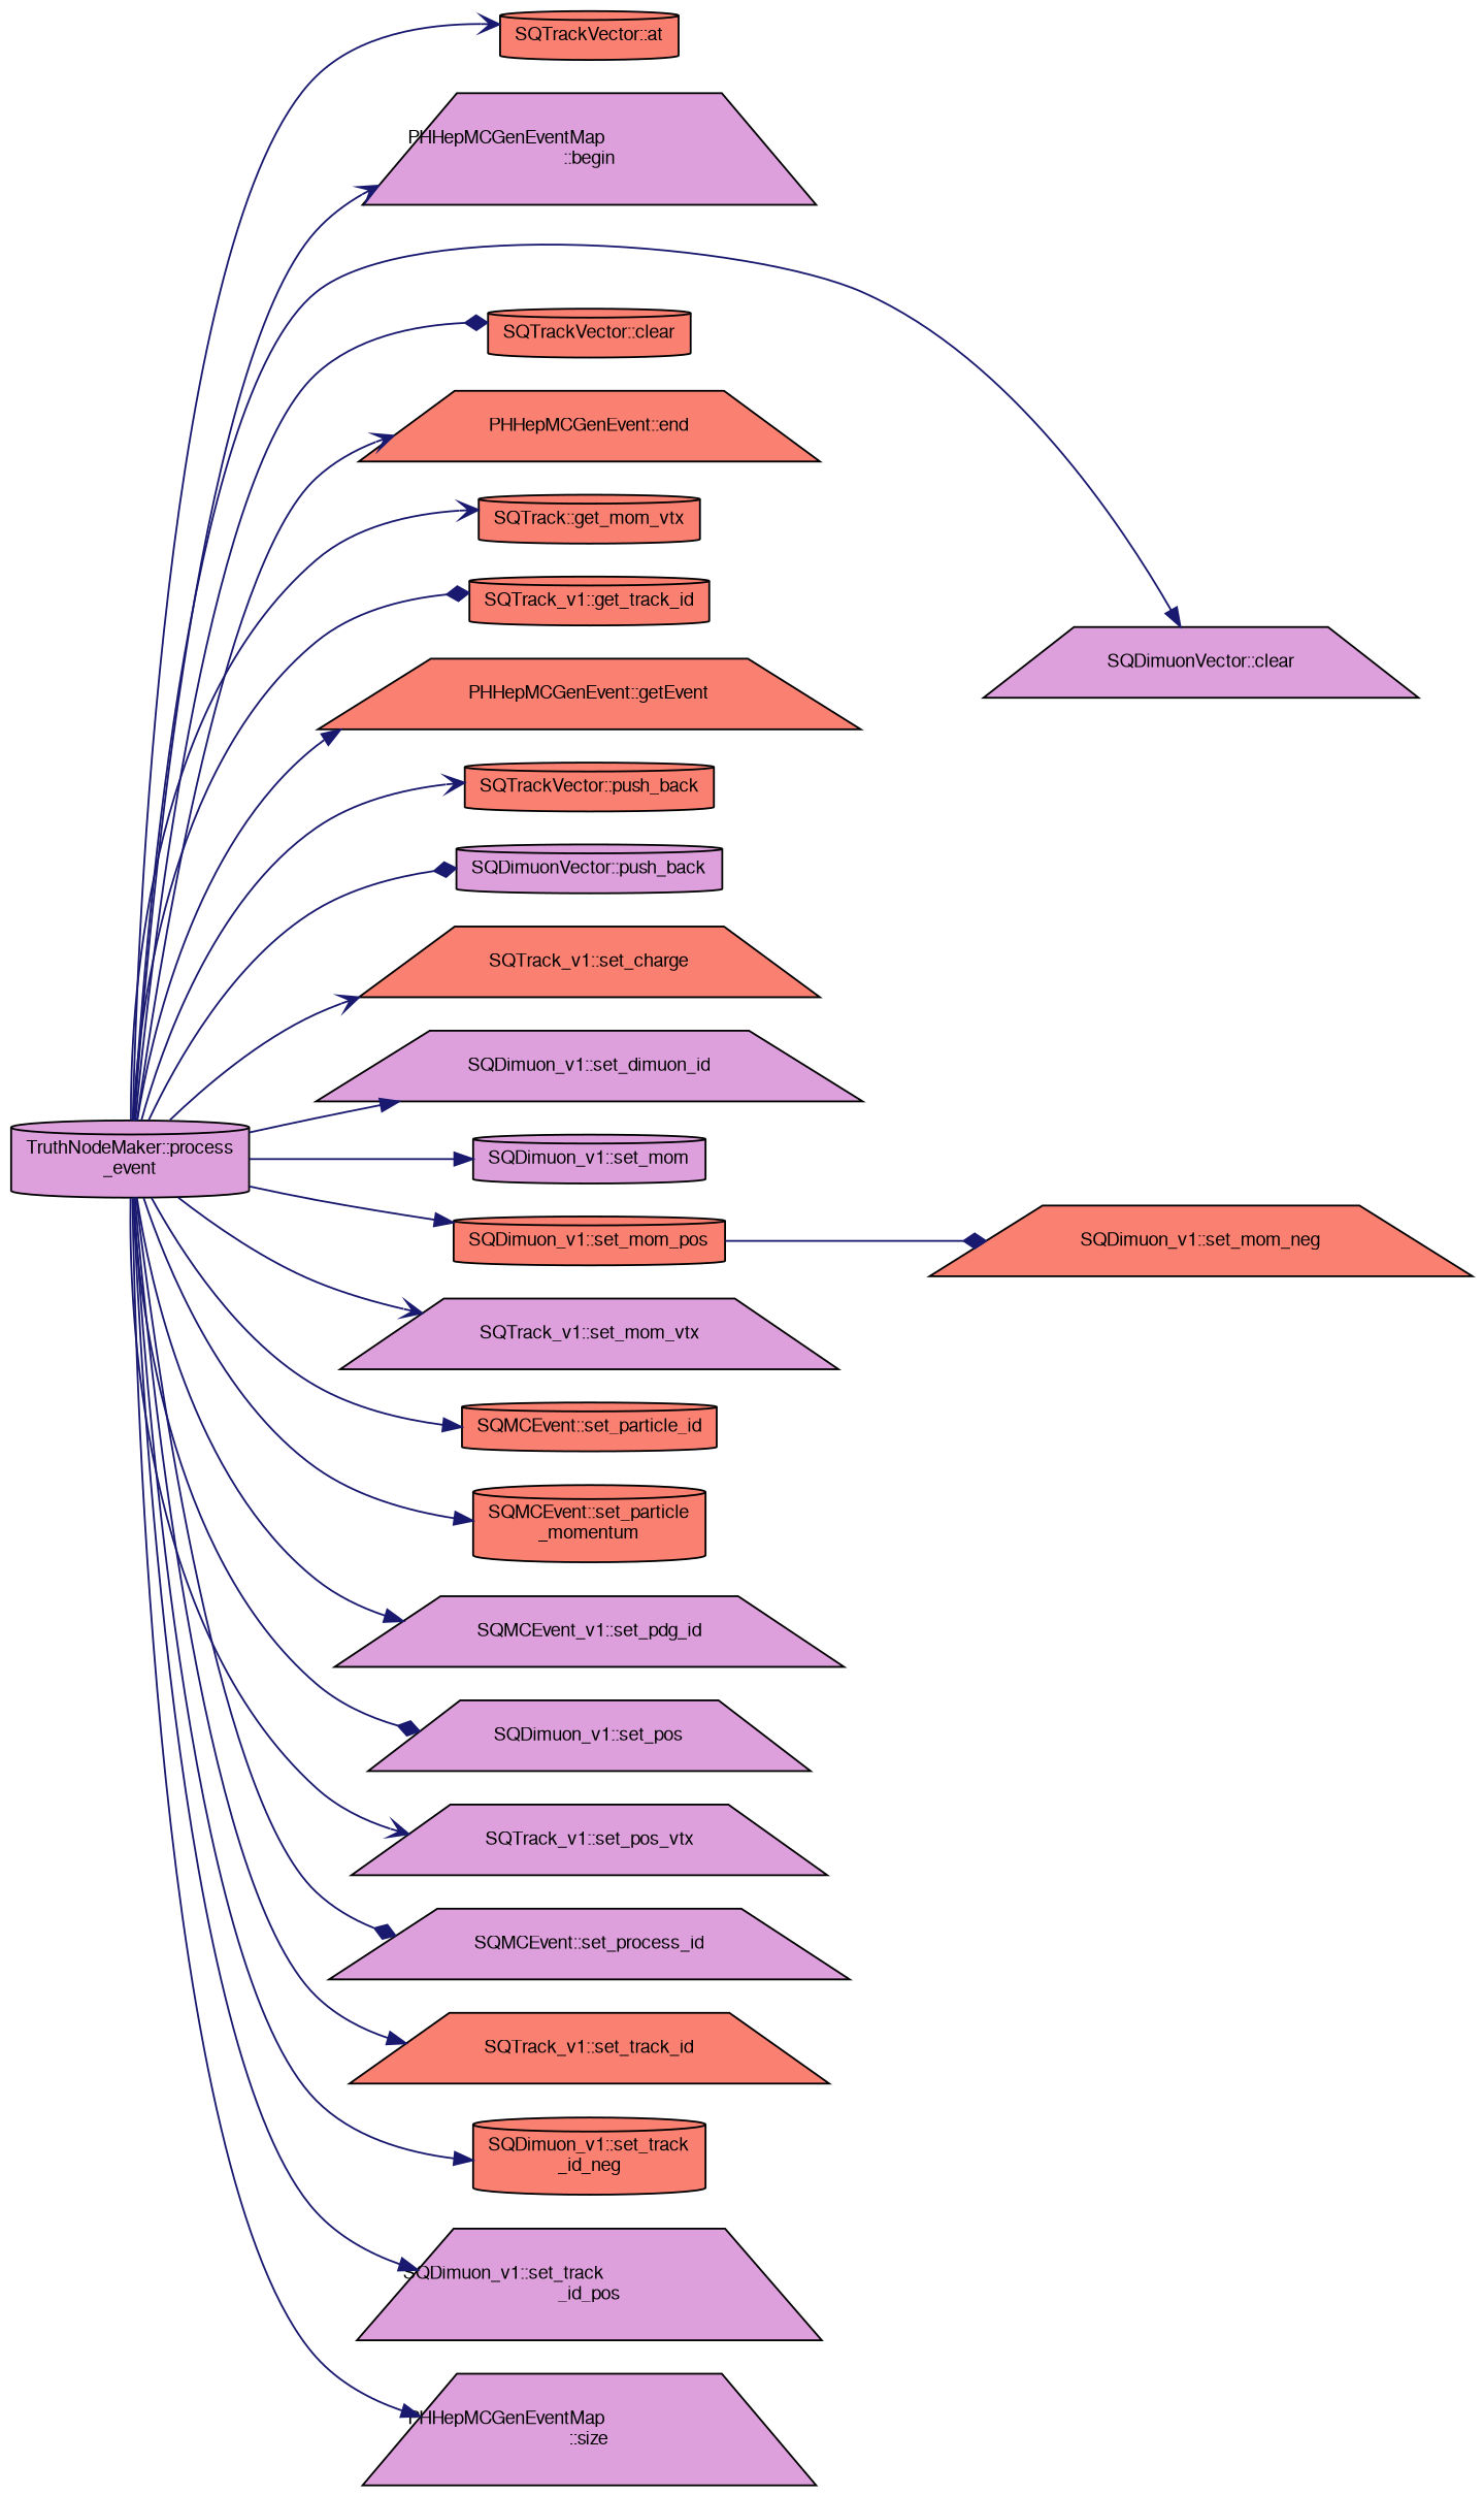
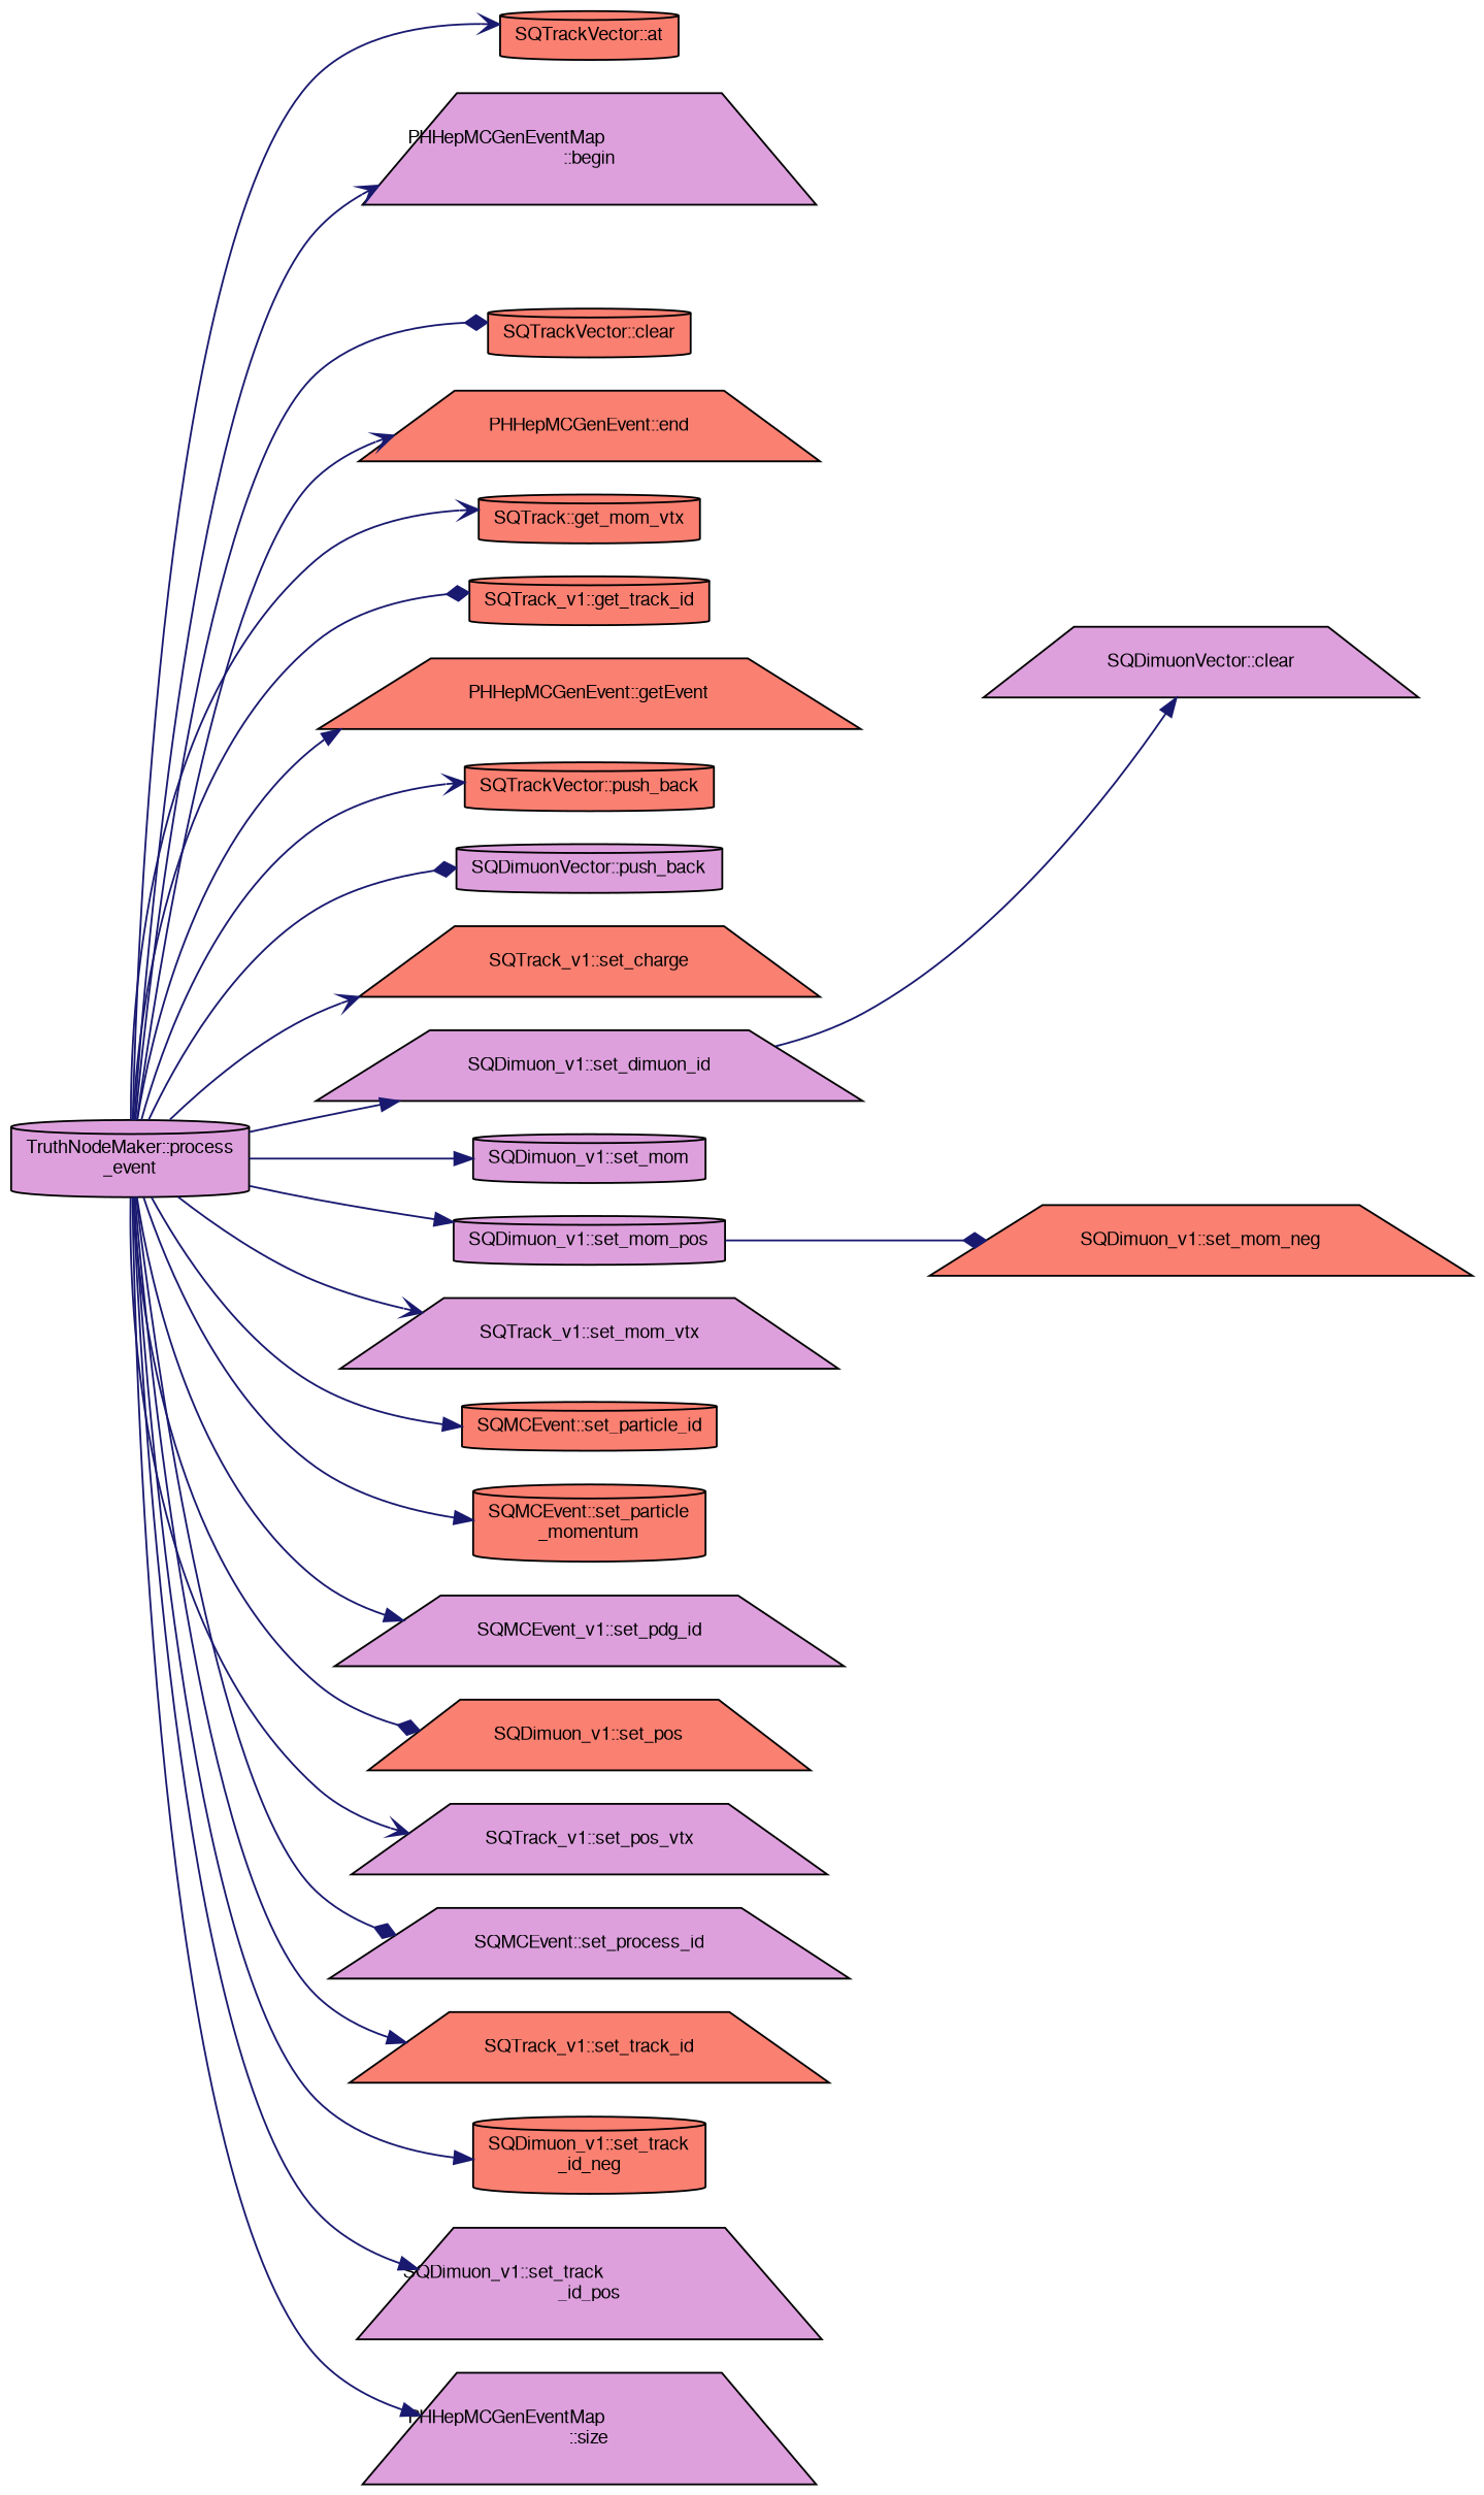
  digraph {
    rankdir=LR
    node [color=black fillcolor=salmon fontname=FreeSans fontsize=10 shape=trapezium style=filled]
    edge [arrowhead=normal color=midnightblue fontname=FreeSans fontsize=10 labelfontname=FreeSans labelfontsize=10 style=solid]
    n1 [fillcolor=plum fontcolor=black height=0.2 label="TruthNodeMaker::process\l_event" shape=cylinder width=0.4]
    n2 [height=0.2 label="SQTrackVector::at" shape=cylinder width=0.4]
    n3 [fillcolor=plum height=0.2 label="PHHepMCGenEventMap\l::begin" width=0.4]
    n4 [fillcolor=plum height=0.2 label="SQDimuonVector::clear" width=0.4]
    n5 [height=0.2 label="SQTrackVector::clear" shape=cylinder width=0.4]
    n6 [height=0.2 label="PHHepMCGenEvent::end" width=0.4]
    n7 [height=0.2 label="SQTrack::get_mom_vtx" shape=cylinder width=0.4]
    n8 [height=0.2 label="SQTrack_v1::get_track_id" shape=cylinder width=0.4]
    n9 [height=0.2 label="PHHepMCGenEvent::getEvent" width=0.4]
    n10 [height=0.2 label="SQTrackVector::push_back" shape=cylinder width=0.4]
    n11 [fillcolor=plum height=0.2 label="SQDimuonVector::push_back" shape=cylinder width=0.4]
    n12 [height=0.2 label="SQTrack_v1::set_charge" width=0.4]
    n13 [fillcolor=plum height=0.2 label="SQDimuon_v1::set_dimuon_id" width=0.4]
    n14 [fillcolor=plum height=0.2 label="SQDimuon_v1::set_mom" shape=cylinder width=0.4]
-   n15 [height=0.2 label="SQDimuon_v1::set_mom_pos" shape=cylinder width=0.4]
+   n15 [fillcolor=plum height=0.2 label="SQDimuon_v1::set_mom_pos" shape=cylinder width=0.4]
    n16 [fillcolor=plum height=0.2 label="SQTrack_v1::set_mom_vtx" width=0.4]
    n17 [height=0.2 label="SQMCEvent::set_particle_id" shape=cylinder width=0.4]
    n18 [height=0.2 label="SQMCEvent::set_particle\l_momentum" shape=cylinder width=0.4]
    n19 [fillcolor=plum height=0.2 label="SQMCEvent_v1::set_pdg_id" width=0.4]
-   n20 [fillcolor=plum height=0.2 label="SQDimuon_v1::set_pos" width=0.4]
+   n20 [height=0.2 label="SQDimuon_v1::set_pos" width=0.4]
    n21 [fillcolor=plum height=0.2 label="SQTrack_v1::set_pos_vtx" width=0.4]
    n22 [fillcolor=plum height=0.2 label="SQMCEvent::set_process_id" width=0.4]
    n23 [height=0.2 label="SQTrack_v1::set_track_id" width=0.4]
    n24 [height=0.2 label="SQDimuon_v1::set_track\l_id_neg" shape=cylinder width=0.4]
    n25 [fillcolor=plum height=0.2 label="SQDimuon_v1::set_track\l_id_pos" width=0.4]
    n26 [fillcolor=plum height=0.2 label="PHHepMCGenEventMap\l::size" width=0.4]
    n27 [height=0.2 label="SQDimuon_v1::set_mom_neg" width=0.4]
    n1 -> n2 [arrowhead=vee]
    n1 -> n3 [arrowhead=vee]
-   n1 -> n4
+   n13 -> n4
    n1 -> n5 [arrowhead=diamond]
    n1 -> n6 [arrowhead=vee]
    n1 -> n7 [arrowhead=vee]
    n1 -> n8 [arrowhead=diamond]
    n1 -> n9
    n1 -> n10 [arrowhead=vee]
    n1 -> n11 [arrowhead=diamond]
    n1 -> n12 [arrowhead=vee]
    n1 -> n13
    n1 -> n14
    n1 -> n15
    n1 -> n16 [arrowhead=vee]
    n1 -> n17
    n1 -> n18
    n1 -> n19
    n1 -> n20 [arrowhead=diamond]
    n1 -> n21 [arrowhead=vee]
    n1 -> n22 [arrowhead=diamond]
    n1 -> n23
    n1 -> n24
    n1 -> n25
    n1 -> n26
    n15 -> n27 [arrowhead=diamond]
  }
